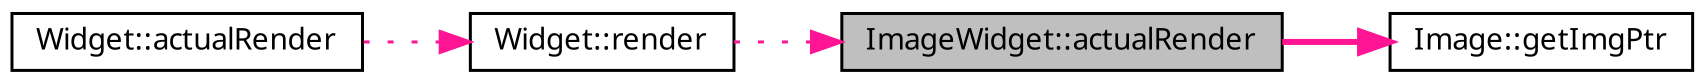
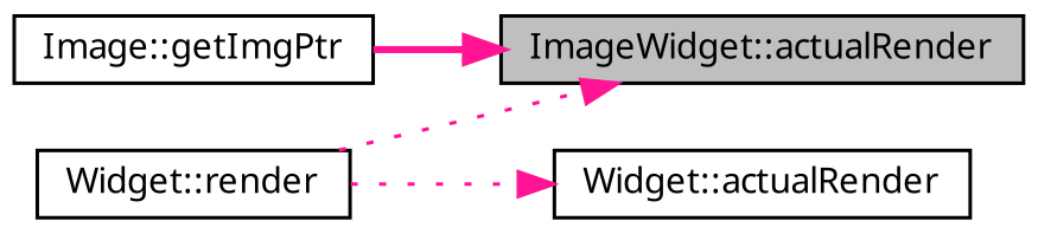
  digraph {
    fontname="Noto Sans"
    rankdir=LR
    node [color=black fillcolor=white fontname="Noto Sans" fontsize=10 shape=record style=filled]
    edge [color=deeppink fontname="Noto Sans" fontsize=10 labelfontname=Helvetica labelfontsize=10 style=dotted]
    n1 [fillcolor=grey75 fontcolor=black height=0.2 label="ImageWidget::actualRender" width=0.4]
    n2 [height=0.2 label="Image::getImgPtr" width=0.4]
    n3 [height=0.2 label="Widget::render" width=0.4]
    n4 [height=0.2 label="Widget::actualRender" width=0.4]
-   n1 -> n2 [style=bold]
+   n2 -> n1 [style=bold]
    n3 -> n1
-   n4 -> n3
+   n3 -> n4
  }
